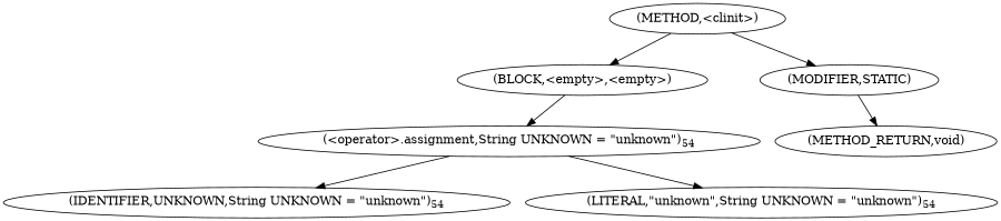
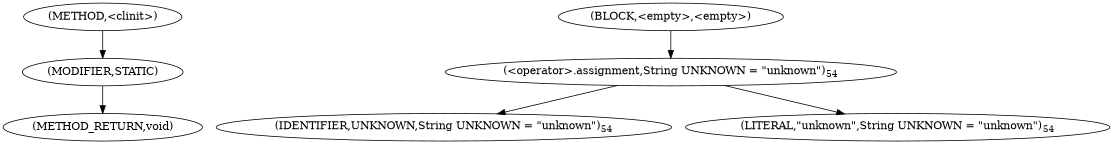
  digraph {
    n1 [label=<(METHOD,&lt;clinit&gt;)>]
    n2 [label=<(BLOCK,&lt;empty&gt;,&lt;empty&gt;)>]
    n3 [label=<(MODIFIER,STATIC)>]
    n4 [label=<(&lt;operator&gt;.assignment,String UNKNOWN = &quot;unknown&quot;)<SUB>54</SUB>>]
    n5 [label=<(METHOD_RETURN,void)>]
    n6 [label=<(IDENTIFIER,UNKNOWN,String UNKNOWN = &quot;unknown&quot;)<SUB>54</SUB>>]
    n7 [label=<(LITERAL,&quot;unknown&quot;,String UNKNOWN = &quot;unknown&quot;)<SUB>54</SUB>>]
-   n1 -> n2
    n1 -> n3
    n2 -> n4
    n3 -> n5
    n4 -> n6
    n4 -> n7
  }
